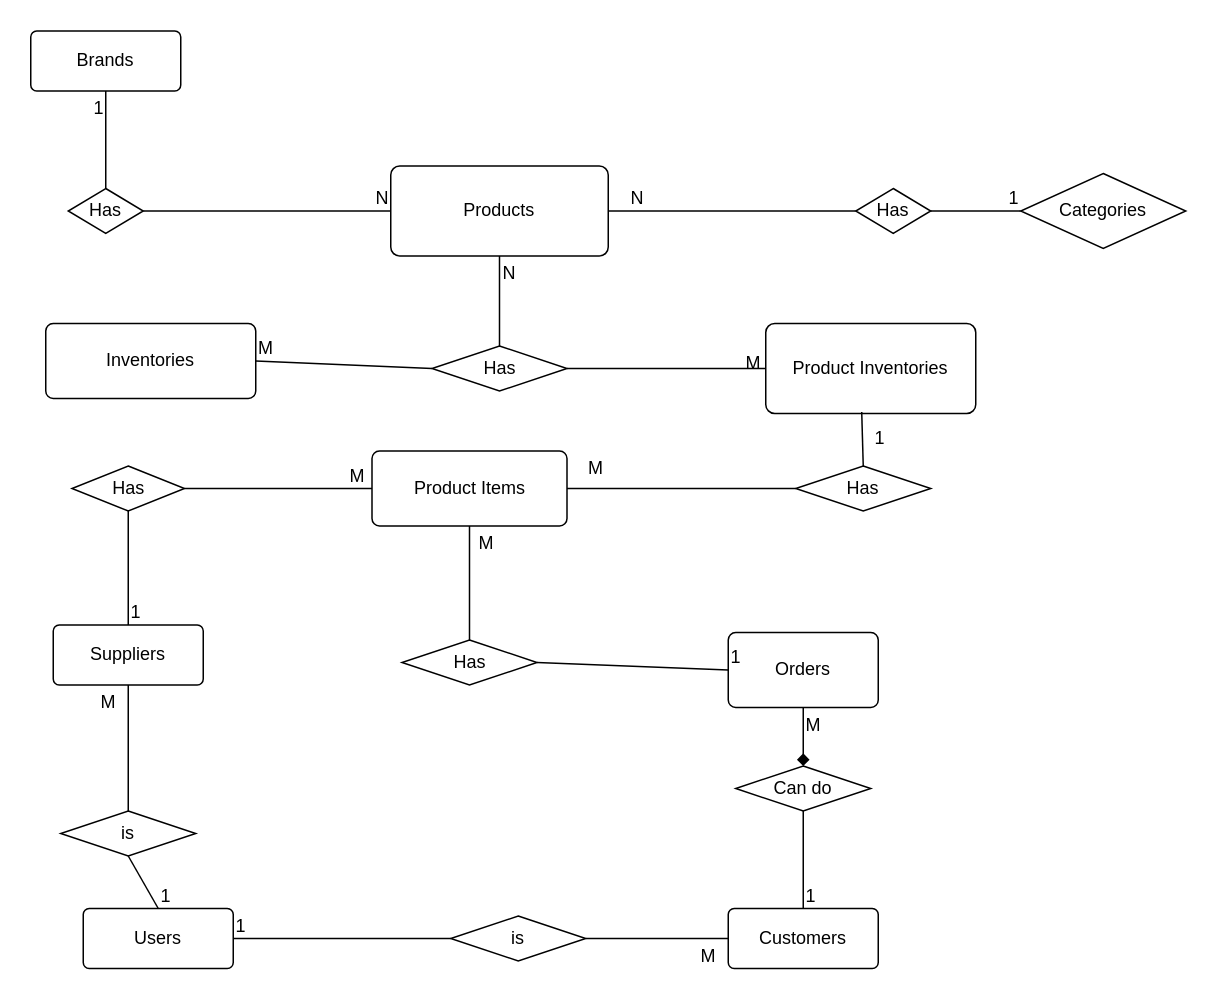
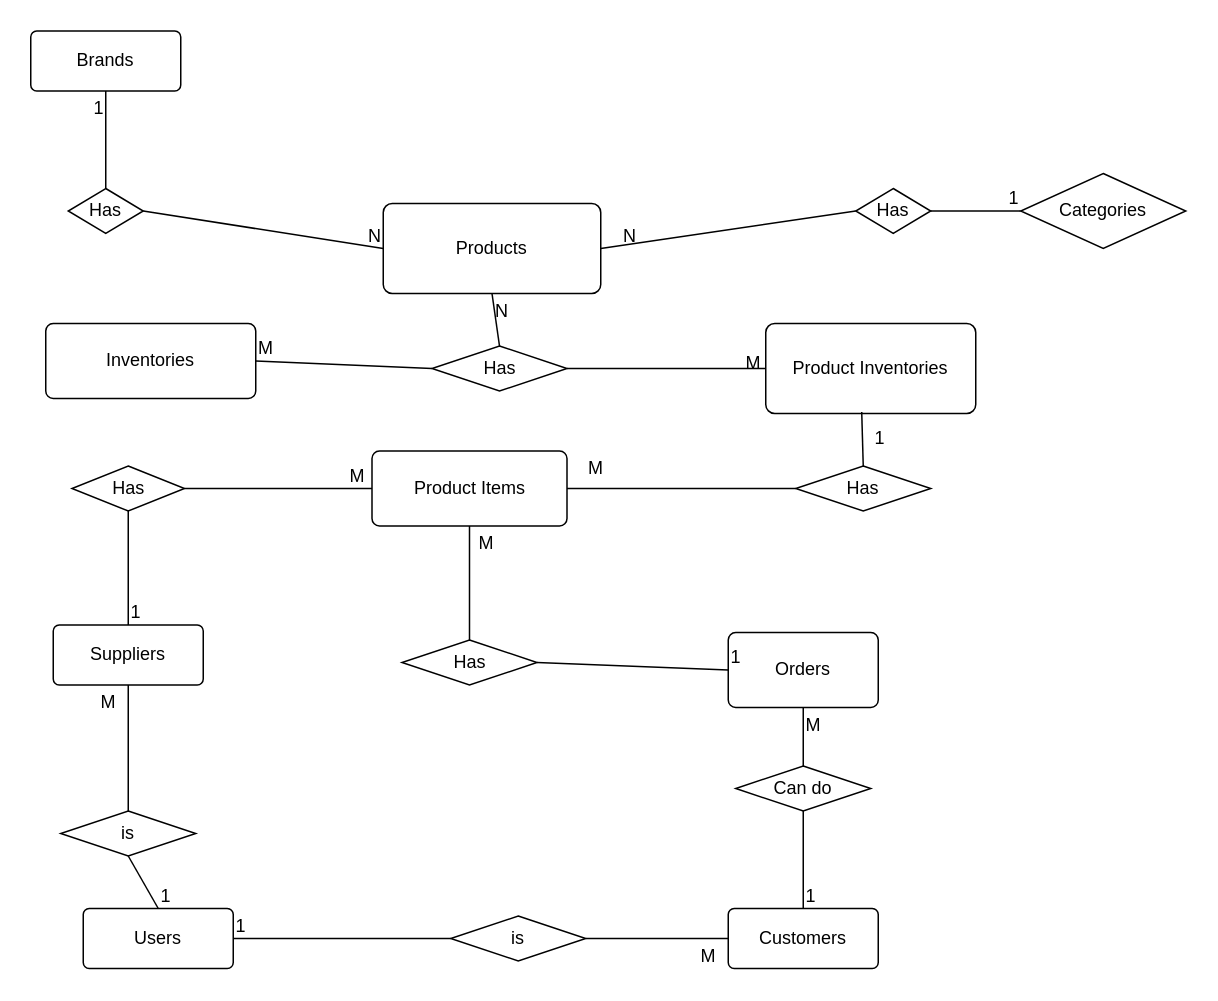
  <mxCell id="0" />
  <mxCell id="1" parent="0" />
  <mxCell id="2" value="Suppliers" style="rounded=1;arcSize=10;whiteSpace=wrap;html=1;align=center;" parent="1" vertex="1"><mxGeometry x="35" y="416" width="100" height="40" as="geometry" /></mxCell>
  <mxCell id="3" value="Customers" style="rounded=1;arcSize=10;whiteSpace=wrap;html=1;align=center;" parent="1" vertex="1"><mxGeometry x="485" y="605" width="100" height="40" as="geometry" /></mxCell>
  <mxCell id="4" value="Brands" style="rounded=1;arcSize=10;whiteSpace=wrap;html=1;align=center;" parent="1" vertex="1"><mxGeometry x="20" y="20" width="100" height="40" as="geometry" /></mxCell>
  <mxCell id="5" value="Categories" style="rhombus;arcSize=10;whiteSpace=wrap;html=1;align=center;" parent="1" vertex="1"><mxGeometry x="680" y="115" width="110" height="50" as="geometry" /></mxCell>
- <mxCell id="6" value="Products" style="rounded=1;arcSize=10;whiteSpace=wrap;html=1;align=center;" parent="1" vertex="1"><mxGeometry x="260" y="110" width="145" height="60" as="geometry" /></mxCell>
+ <mxCell id="6" value="Products" style="rounded=1;arcSize=10;whiteSpace=wrap;html=1;align=center;" parent="1" vertex="1"><mxGeometry x="255" y="135" width="145" height="60" as="geometry" /></mxCell>
  <mxCell id="7" value="Orders" style="rounded=1;arcSize=10;whiteSpace=wrap;html=1;align=center;" parent="1" vertex="1"><mxGeometry x="485" y="421" width="100" height="50" as="geometry" /></mxCell>
  <mxCell id="8" value="Inventories" style="rounded=1;arcSize=10;whiteSpace=wrap;html=1;align=center;" parent="1" vertex="1"><mxGeometry x="30" y="215" width="140" height="50" as="geometry" /></mxCell>
  <mxCell id="9" value="Product Inventories" style="rounded=1;arcSize=10;whiteSpace=wrap;html=1;align=center;" parent="1" vertex="1"><mxGeometry x="510" y="215" width="140" height="60" as="geometry" /></mxCell>
  <mxCell id="10" value="Product Items" style="rounded=1;arcSize=10;whiteSpace=wrap;html=1;align=center;" parent="1" vertex="1"><mxGeometry x="247.5" y="300" width="130" height="50" as="geometry" /></mxCell>
  <mxCell id="11" value="Has" style="shape=rhombus;perimeter=rhombusPerimeter;whiteSpace=wrap;html=1;align=center;" parent="1" vertex="1"><mxGeometry x="570" y="125" width="50" height="30" as="geometry" /></mxCell>
  <mxCell id="12" value="" style="endArrow=none;html=1;rounded=0;entryX=0;entryY=0.5;entryDx=0;entryDy=0;exitX=1;exitY=0.5;exitDx=0;exitDy=0;" parent="1" source="11" target="5" edge="1"><mxGeometry relative="1" as="geometry"><mxPoint x="330" y="180" as="sourcePoint" /><mxPoint x="490" y="180" as="targetPoint" /></mxGeometry></mxCell>
  <mxCell id="13" value="1" style="resizable=0;html=1;whiteSpace=wrap;align=right;verticalAlign=bottom;" parent="12" connectable="0" vertex="1"><mxGeometry x="1" relative="1" as="geometry" /></mxCell>
  <mxCell id="14" value="Has" style="shape=rhombus;perimeter=rhombusPerimeter;whiteSpace=wrap;html=1;align=center;" parent="1" vertex="1"><mxGeometry x="45" y="125" width="50" height="30" as="geometry" /></mxCell>
  <mxCell id="15" value="" style="endArrow=none;html=1;rounded=0;entryX=0.5;entryY=1;entryDx=0;entryDy=0;exitX=0.5;exitY=0;exitDx=0;exitDy=0;" parent="1" source="14" target="4" edge="1"><mxGeometry relative="1" as="geometry"><mxPoint x="630" y="185" as="sourcePoint" /><mxPoint x="685" y="110" as="targetPoint" /><Array as="points" /></mxGeometry></mxCell>
  <mxCell id="16" value="1" style="resizable=0;html=1;whiteSpace=wrap;align=right;verticalAlign=bottom;" parent="15" connectable="0" vertex="1"><mxGeometry x="1" relative="1" as="geometry"><mxPoint y="20" as="offset" /></mxGeometry></mxCell>
  <mxCell id="17" value="" style="endArrow=none;html=1;rounded=0;entryX=1;entryY=0.5;entryDx=0;entryDy=0;exitX=0;exitY=0.5;exitDx=0;exitDy=0;" parent="1" source="11" target="6" edge="1"><mxGeometry relative="1" as="geometry"><mxPoint x="330" y="180" as="sourcePoint" /><mxPoint x="490" y="180" as="targetPoint" /></mxGeometry></mxCell>
  <mxCell id="18" value="N" style="resizable=0;html=1;whiteSpace=wrap;align=right;verticalAlign=bottom;" parent="17" connectable="0" vertex="1"><mxGeometry x="1" relative="1" as="geometry"><mxPoint x="25" as="offset" /></mxGeometry></mxCell>
  <mxCell id="19" value="" style="endArrow=none;html=1;rounded=0;exitX=1;exitY=0.5;exitDx=0;exitDy=0;entryX=0;entryY=0.5;entryDx=0;entryDy=0;" parent="1" source="14" target="6" edge="1"><mxGeometry relative="1" as="geometry"><mxPoint x="580" y="185" as="sourcePoint" /><mxPoint x="438" y="150" as="targetPoint" /></mxGeometry></mxCell>
  <mxCell id="20" value="N" style="resizable=0;html=1;whiteSpace=wrap;align=right;verticalAlign=bottom;" parent="19" connectable="0" vertex="1"><mxGeometry x="1" relative="1" as="geometry" /></mxCell>
  <mxCell id="21" value="" style="endArrow=none;html=1;rounded=0;exitX=0.5;exitY=1;exitDx=0;exitDy=0;entryX=0.5;entryY=0;entryDx=0;entryDy=0;" parent="1" source="6" target="23" edge="1"><mxGeometry relative="1" as="geometry"><mxPoint x="330" y="180" as="sourcePoint" /><mxPoint x="370" y="250" as="targetPoint" /></mxGeometry></mxCell>
  <mxCell id="22" value="N" style="resizable=0;html=1;whiteSpace=wrap;align=left;verticalAlign=bottom;" parent="21" connectable="0" vertex="1"><mxGeometry x="-1" relative="1" as="geometry"><mxPoint y="20" as="offset" /></mxGeometry></mxCell>
  <mxCell id="23" value="Has" style="shape=rhombus;perimeter=rhombusPerimeter;whiteSpace=wrap;html=1;align=center;" parent="1" vertex="1"><mxGeometry x="287.5" y="230" width="90" height="30" as="geometry" /></mxCell>
  <mxCell id="24" value="" style="endArrow=none;html=1;rounded=0;exitX=1;exitY=0.5;exitDx=0;exitDy=0;entryX=0;entryY=0.5;entryDx=0;entryDy=0;" parent="1" source="8" target="23" edge="1"><mxGeometry relative="1" as="geometry"><mxPoint x="448" y="220" as="sourcePoint" /><mxPoint x="345" y="240" as="targetPoint" /><Array as="points" /></mxGeometry></mxCell>
  <mxCell id="25" value="M" style="resizable=0;html=1;whiteSpace=wrap;align=left;verticalAlign=bottom;" parent="24" connectable="0" vertex="1"><mxGeometry x="-1" relative="1" as="geometry"><mxPoint as="offset" /></mxGeometry></mxCell>
  <mxCell id="26" value="&lt;div&gt;&lt;br&gt;&lt;/div&gt;&lt;div&gt;&lt;br&gt;&lt;/div&gt;" style="resizable=0;html=1;whiteSpace=wrap;align=right;verticalAlign=bottom;" parent="24" connectable="0" vertex="1"><mxGeometry x="1" relative="1" as="geometry" /></mxCell>
  <mxCell id="27" value="" style="endArrow=none;html=1;rounded=0;exitX=1;exitY=0.5;exitDx=0;exitDy=0;entryX=0;entryY=0.5;entryDx=0;entryDy=0;" parent="1" source="23" target="9" edge="1"><mxGeometry relative="1" as="geometry"><mxPoint x="330" y="180" as="sourcePoint" /><mxPoint x="490" y="180" as="targetPoint" /></mxGeometry></mxCell>
  <mxCell id="28" value="Has" style="shape=rhombus;perimeter=rhombusPerimeter;whiteSpace=wrap;html=1;align=center;" parent="1" vertex="1"><mxGeometry x="530" y="310" width="90" height="30" as="geometry" /></mxCell>
  <mxCell id="29" value="" style="endArrow=none;html=1;rounded=0;entryX=0.5;entryY=0;entryDx=0;entryDy=0;exitX=0.457;exitY=0.983;exitDx=0;exitDy=0;exitPerimeter=0;" parent="1" source="9" target="28" edge="1"><mxGeometry relative="1" as="geometry"><mxPoint x="670" y="280" as="sourcePoint" /><mxPoint x="343" y="270" as="targetPoint" /><Array as="points" /></mxGeometry></mxCell>
  <mxCell id="30" value="M" style="resizable=0;html=1;whiteSpace=wrap;align=left;verticalAlign=bottom;" parent="29" connectable="0" vertex="1"><mxGeometry x="-1" relative="1" as="geometry"><mxPoint x="-184" y="46" as="offset" /></mxGeometry></mxCell>
  <mxCell id="31" value="&lt;div&gt;&lt;br&gt;&lt;/div&gt;&lt;div&gt;&lt;br&gt;&lt;/div&gt;" style="resizable=0;html=1;whiteSpace=wrap;align=right;verticalAlign=bottom;" parent="29" connectable="0" vertex="1"><mxGeometry x="1" relative="1" as="geometry" /></mxCell>
  <mxCell id="32" value="" style="endArrow=none;html=1;rounded=0;entryX=0;entryY=0.5;entryDx=0;entryDy=0;exitX=1;exitY=0.5;exitDx=0;exitDy=0;" parent="1" source="10" target="28" edge="1"><mxGeometry relative="1" as="geometry"><mxPoint x="680" y="285" as="sourcePoint" /><mxPoint x="680" y="315" as="targetPoint" /><Array as="points" /></mxGeometry></mxCell>
  <mxCell id="33" value="1" style="resizable=0;html=1;whiteSpace=wrap;align=left;verticalAlign=bottom;" parent="32" connectable="0" vertex="1"><mxGeometry x="-1" relative="1" as="geometry"><mxPoint x="203" y="-25" as="offset" /></mxGeometry></mxCell>
  <mxCell id="34" value="&lt;div&gt;&lt;br&gt;&lt;/div&gt;&lt;div&gt;&lt;br&gt;&lt;/div&gt;" style="resizable=0;html=1;whiteSpace=wrap;align=right;verticalAlign=bottom;" parent="32" connectable="0" vertex="1"><mxGeometry x="1" relative="1" as="geometry" /></mxCell>
  <mxCell id="35" value="Has" style="shape=rhombus;perimeter=rhombusPerimeter;whiteSpace=wrap;html=1;align=center;" parent="1" vertex="1"><mxGeometry x="47.5" y="310" width="75" height="30" as="geometry" /></mxCell>
  <mxCell id="36" value="" style="endArrow=none;html=1;rounded=0;entryX=1;entryY=0.5;entryDx=0;entryDy=0;exitX=0;exitY=0.5;exitDx=0;exitDy=0;" parent="1" source="10" target="35" edge="1"><mxGeometry relative="1" as="geometry"><mxPoint x="410" y="380" as="sourcePoint" /><mxPoint x="343" y="415" as="targetPoint" /><Array as="points" /></mxGeometry></mxCell>
  <mxCell id="37" value="M" style="resizable=0;html=1;whiteSpace=wrap;align=left;verticalAlign=bottom;" parent="36" connectable="0" vertex="1"><mxGeometry x="-1" relative="1" as="geometry"><mxPoint x="-17" as="offset" /></mxGeometry></mxCell>
  <mxCell id="38" value="&lt;div&gt;&lt;br&gt;&lt;/div&gt;&lt;div&gt;&lt;br&gt;&lt;/div&gt;" style="resizable=0;html=1;whiteSpace=wrap;align=right;verticalAlign=bottom;" parent="36" connectable="0" vertex="1"><mxGeometry x="1" relative="1" as="geometry" /></mxCell>
  <mxCell id="39" value="" style="endArrow=none;html=1;rounded=0;entryX=0.5;entryY=1;entryDx=0;entryDy=0;exitX=0.5;exitY=0;exitDx=0;exitDy=0;" parent="1" source="2" target="35" edge="1"><mxGeometry relative="1" as="geometry"><mxPoint x="660" y="610" as="sourcePoint" /><mxPoint x="675" y="495" as="targetPoint" /><Array as="points" /></mxGeometry></mxCell>
  <mxCell id="40" value="1" style="resizable=0;html=1;whiteSpace=wrap;align=left;verticalAlign=bottom;" parent="39" connectable="0" vertex="1"><mxGeometry x="-1" relative="1" as="geometry"><mxPoint as="offset" /></mxGeometry></mxCell>
  <mxCell id="41" value="&lt;div&gt;&lt;br&gt;&lt;/div&gt;&lt;div&gt;&lt;br&gt;&lt;/div&gt;" style="resizable=0;html=1;whiteSpace=wrap;align=right;verticalAlign=bottom;" parent="39" connectable="0" vertex="1"><mxGeometry x="1" relative="1" as="geometry" /></mxCell>
  <mxCell id="42" value="Has" style="shape=rhombus;perimeter=rhombusPerimeter;whiteSpace=wrap;html=1;align=center;" parent="1" vertex="1"><mxGeometry x="267.5" y="426" width="90" height="30" as="geometry" /></mxCell>
  <mxCell id="43" value="" style="endArrow=none;html=1;rounded=0;entryX=0.5;entryY=0;entryDx=0;entryDy=0;exitX=0.5;exitY=1;exitDx=0;exitDy=0;" parent="1" target="42" edge="1" source="10"><mxGeometry relative="1" as="geometry"><mxPoint x="350" y="350" as="sourcePoint" /><mxPoint x="85" y="346" as="targetPoint" /><Array as="points" /></mxGeometry></mxCell>
  <mxCell id="44" value="M" style="resizable=0;html=1;whiteSpace=wrap;align=left;verticalAlign=bottom;" parent="43" connectable="0" vertex="1"><mxGeometry x="-1" relative="1" as="geometry"><mxPoint x="4" y="20" as="offset" /></mxGeometry></mxCell>
  <mxCell id="45" value="&lt;div&gt;&lt;br&gt;&lt;/div&gt;&lt;div&gt;&lt;br&gt;&lt;/div&gt;" style="resizable=0;html=1;whiteSpace=wrap;align=right;verticalAlign=bottom;" parent="43" connectable="0" vertex="1"><mxGeometry x="1" relative="1" as="geometry" /></mxCell>
  <mxCell id="46" value="" style="endArrow=none;html=1;rounded=0;exitX=0;exitY=0.5;exitDx=0;exitDy=0;entryX=1;entryY=0.5;entryDx=0;entryDy=0;" parent="1" source="7" target="42" edge="1"><mxGeometry relative="1" as="geometry"><mxPoint x="120" y="401" as="sourcePoint" /><mxPoint x="317" y="420" as="targetPoint" /><Array as="points" /></mxGeometry></mxCell>
  <mxCell id="47" value="1" style="resizable=0;html=1;whiteSpace=wrap;align=left;verticalAlign=bottom;" parent="46" connectable="0" vertex="1"><mxGeometry x="-1" relative="1" as="geometry"><mxPoint as="offset" /></mxGeometry></mxCell>
  <mxCell id="48" value="&lt;div&gt;&lt;br&gt;&lt;/div&gt;&lt;div&gt;&lt;br&gt;&lt;/div&gt;" style="resizable=0;html=1;whiteSpace=wrap;align=right;verticalAlign=bottom;" parent="46" connectable="0" vertex="1"><mxGeometry x="1" relative="1" as="geometry" /></mxCell>
  <mxCell id="49" value="Can do" style="shape=rhombus;perimeter=rhombusPerimeter;whiteSpace=wrap;html=1;align=center;" parent="1" vertex="1"><mxGeometry x="490" y="510" width="90" height="30" as="geometry" /></mxCell>
- <mxCell id="50" value="" style="endArrow=diamond;html=1;rounded=0;entryX=0.5;entryY=0;entryDx=0;entryDy=0;exitX=0.5;exitY=1;exitDx=0;exitDy=0;" parent="1" source="7" target="49" edge="1"><mxGeometry relative="1" as="geometry"><mxPoint x="310" y="500" as="sourcePoint" /><mxPoint x="85" y="486" as="targetPoint" /><Array as="points" /></mxGeometry></mxCell>
+ <mxCell id="50" value="" style="endArrow=none;html=1;rounded=0;entryX=0.5;entryY=0;entryDx=0;entryDy=0;exitX=0.5;exitY=1;exitDx=0;exitDy=0;" parent="1" source="7" target="49" edge="1"><mxGeometry relative="1" as="geometry"><mxPoint x="310" y="500" as="sourcePoint" /><mxPoint x="85" y="486" as="targetPoint" /><Array as="points" /></mxGeometry></mxCell>
  <mxCell id="51" value="M" style="resizable=0;html=1;whiteSpace=wrap;align=left;verticalAlign=bottom;" parent="50" connectable="0" vertex="1"><mxGeometry x="-1" relative="1" as="geometry"><mxPoint y="20" as="offset" /></mxGeometry></mxCell>
  <mxCell id="52" value="&lt;div&gt;&lt;br&gt;&lt;/div&gt;&lt;div&gt;&lt;br&gt;&lt;/div&gt;" style="resizable=0;html=1;whiteSpace=wrap;align=right;verticalAlign=bottom;" parent="50" connectable="0" vertex="1"><mxGeometry x="1" relative="1" as="geometry" /></mxCell>
  <mxCell id="53" value="" style="endArrow=none;html=1;rounded=0;exitX=0.5;exitY=0;exitDx=0;exitDy=0;entryX=0.5;entryY=1;entryDx=0;entryDy=0;" parent="1" source="3" target="49" edge="1"><mxGeometry relative="1" as="geometry"><mxPoint x="317" y="590" as="sourcePoint" /><mxPoint x="317" y="560" as="targetPoint" /><Array as="points" /></mxGeometry></mxCell>
  <mxCell id="54" value="1" style="resizable=0;html=1;whiteSpace=wrap;align=left;verticalAlign=bottom;" parent="53" connectable="0" vertex="1"><mxGeometry x="-1" relative="1" as="geometry"><mxPoint as="offset" /></mxGeometry></mxCell>
  <mxCell id="55" value="&lt;div&gt;&lt;br&gt;&lt;/div&gt;&lt;div&gt;&lt;br&gt;&lt;/div&gt;" style="resizable=0;html=1;whiteSpace=wrap;align=right;verticalAlign=bottom;" parent="53" connectable="0" vertex="1"><mxGeometry x="1" relative="1" as="geometry" /></mxCell>
  <mxCell id="56" value="M" style="resizable=0;html=1;whiteSpace=wrap;align=left;verticalAlign=bottom;" parent="1" connectable="0" vertex="1"><mxGeometry x="360" y="240" as="geometry"><mxPoint x="135" y="10" as="offset" /></mxGeometry></mxCell>
  <mxCell id="57" value="Users" style="rounded=1;arcSize=10;whiteSpace=wrap;html=1;align=center;" parent="1" vertex="1"><mxGeometry x="55" y="605" width="100" height="40" as="geometry" /></mxCell>
  <mxCell id="58" value="is" style="shape=rhombus;perimeter=rhombusPerimeter;whiteSpace=wrap;html=1;align=center;" parent="1" vertex="1"><mxGeometry x="300" y="610" width="90" height="30" as="geometry" /></mxCell>
  <mxCell id="59" value="" style="endArrow=none;html=1;rounded=0;entryX=1;entryY=0.5;entryDx=0;entryDy=0;exitX=0;exitY=0.5;exitDx=0;exitDy=0;" parent="1" source="3" target="58" edge="1"><mxGeometry relative="1" as="geometry"><mxPoint x="235" y="520" as="sourcePoint" /><mxPoint x="-210" y="510" as="targetPoint" /><Array as="points" /></mxGeometry></mxCell>
  <mxCell id="60" value="M" style="resizable=0;html=1;whiteSpace=wrap;align=left;verticalAlign=bottom;" parent="59" connectable="0" vertex="1"><mxGeometry x="-1" relative="1" as="geometry"><mxPoint x="-20" y="20" as="offset" /></mxGeometry></mxCell>
  <mxCell id="61" value="&lt;div&gt;&lt;br&gt;&lt;/div&gt;&lt;div&gt;&lt;br&gt;&lt;/div&gt;" style="resizable=0;html=1;whiteSpace=wrap;align=right;verticalAlign=bottom;" parent="59" connectable="0" vertex="1"><mxGeometry x="1" relative="1" as="geometry" /></mxCell>
  <mxCell id="62" value="" style="endArrow=none;html=1;rounded=0;exitX=1;exitY=0.5;exitDx=0;exitDy=0;entryX=0;entryY=0.5;entryDx=0;entryDy=0;" parent="1" source="57" target="58" edge="1"><mxGeometry relative="1" as="geometry"><mxPoint x="235" y="664" as="sourcePoint" /><mxPoint x="22" y="584" as="targetPoint" /><Array as="points" /></mxGeometry></mxCell>
  <mxCell id="63" value="1" style="resizable=0;html=1;whiteSpace=wrap;align=left;verticalAlign=bottom;" parent="62" connectable="0" vertex="1"><mxGeometry x="-1" relative="1" as="geometry"><mxPoint as="offset" /></mxGeometry></mxCell>
  <mxCell id="64" value="&lt;div&gt;&lt;br&gt;&lt;/div&gt;&lt;div&gt;&lt;br&gt;&lt;/div&gt;" style="resizable=0;html=1;whiteSpace=wrap;align=right;verticalAlign=bottom;" parent="62" connectable="0" vertex="1"><mxGeometry x="1" relative="1" as="geometry" /></mxCell>
  <mxCell id="65" value="is" style="shape=rhombus;perimeter=rhombusPerimeter;whiteSpace=wrap;html=1;align=center;" parent="1" vertex="1"><mxGeometry x="40" y="540" width="90" height="30" as="geometry" /></mxCell>
  <mxCell id="66" value="" style="endArrow=none;html=1;rounded=0;entryX=0.5;entryY=0;entryDx=0;entryDy=0;exitX=0.5;exitY=1;exitDx=0;exitDy=0;" parent="1" source="2" target="65" edge="1"><mxGeometry relative="1" as="geometry"><mxPoint x="247" y="550" as="sourcePoint" /><mxPoint x="-448" y="435" as="targetPoint" /><Array as="points" /></mxGeometry></mxCell>
  <mxCell id="67" value="M" style="resizable=0;html=1;whiteSpace=wrap;align=left;verticalAlign=bottom;" parent="66" connectable="0" vertex="1"><mxGeometry x="-1" relative="1" as="geometry"><mxPoint x="-20" y="20" as="offset" /></mxGeometry></mxCell>
  <mxCell id="68" value="&lt;div&gt;&lt;br&gt;&lt;/div&gt;&lt;div&gt;&lt;br&gt;&lt;/div&gt;" style="resizable=0;html=1;whiteSpace=wrap;align=right;verticalAlign=bottom;" parent="66" connectable="0" vertex="1"><mxGeometry x="1" relative="1" as="geometry" /></mxCell>
  <mxCell id="69" value="" style="endArrow=none;html=1;rounded=0;exitX=0.5;exitY=0;exitDx=0;exitDy=0;entryX=0.5;entryY=1;entryDx=0;entryDy=0;" parent="1" source="57" target="65" edge="1"><mxGeometry relative="1" as="geometry"><mxPoint x="10" y="585" as="sourcePoint" /><mxPoint x="-216" y="509" as="targetPoint" /><Array as="points" /></mxGeometry></mxCell>
  <mxCell id="70" value="1" style="resizable=0;html=1;whiteSpace=wrap;align=left;verticalAlign=bottom;" parent="69" connectable="0" vertex="1"><mxGeometry x="-1" relative="1" as="geometry"><mxPoint as="offset" /></mxGeometry></mxCell>
  <mxCell id="71" value="&lt;div&gt;&lt;br&gt;&lt;/div&gt;&lt;div&gt;&lt;br&gt;&lt;/div&gt;" style="resizable=0;html=1;whiteSpace=wrap;align=right;verticalAlign=bottom;" parent="69" connectable="0" vertex="1"><mxGeometry x="1" relative="1" as="geometry" /></mxCell>
